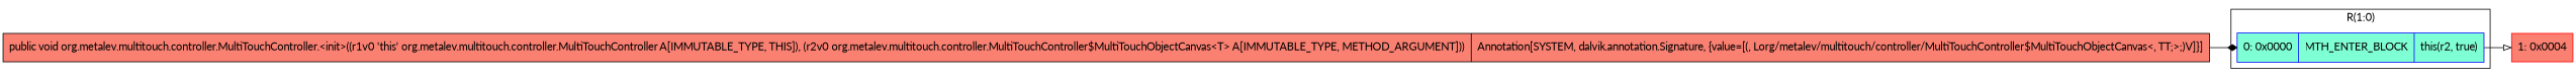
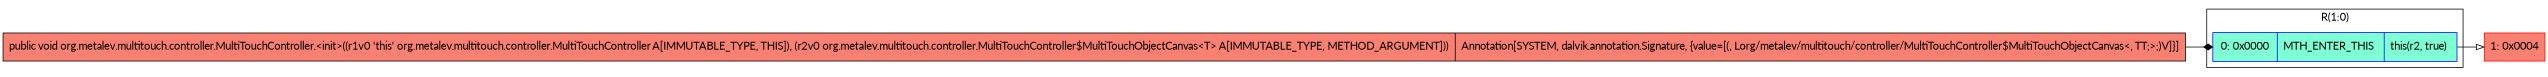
  digraph {
    rankdir=LR
    fontname=Lato
    node [shape=record style=filled fillcolor=salmon fontname=Lato]
    edge [fontname=Lato]
-   n1 [color=blue label="{0\:\ 0x0000|MTH_ENTER_BLOCK\l|this(r2, true)\l}" fillcolor=aquamarine]
+   n1 [color=blue label="{0\:\ 0x0000|MTH_ENTER_THIS\l|this(r2, true)\l}" fillcolor=aquamarine]
    n2 [color=red label="{1\:\ 0x0004}"]
    n3 [label="{public void org.metalev.multitouch.controller.MultiTouchController.\<init\>((r1v0 'this' org.metalev.multitouch.controller.MultiTouchController A[IMMUTABLE_TYPE, THIS]), (r2v0 org.metalev.multitouch.controller.MultiTouchController$MultiTouchObjectCanvas\<T\> A[IMMUTABLE_TYPE, METHOD_ARGUMENT]))  | Annotation[SYSTEM, dalvik.annotation.Signature, \{value=[(, Lorg\/metalev\/multitouch\/controller\/MultiTouchController$MultiTouchObjectCanvas\<, TT;\>;)V]\}]\l}"]
    subgraph cluster_1 {
      label="R(1:0)"
      n1
    }
    n1 -> n2 [arrowhead=onormal]
    n3 -> n1 [arrowhead=diamond]
  }
